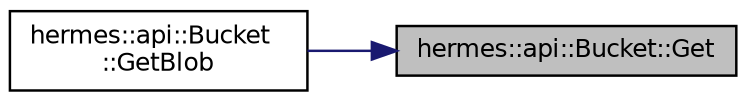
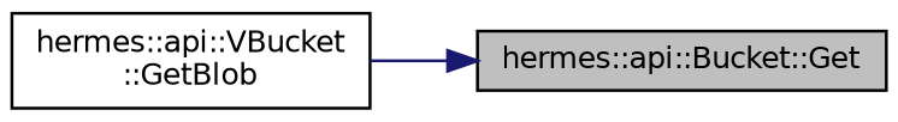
  digraph {
    rankdir=RL
    node [color=black fontname=Helvetica fontsize=10 shape=record style=filled]
    n1 [fillcolor=grey75 fontcolor=black height=0.2 label="hermes::api::Bucket::Get" width=0.4]
-   n2 [fillcolor=white height=0.2 label="hermes::api::Bucket\l::GetBlob" width=0.4]
+   n2 [fillcolor=white height=0.2 label="hermes::api::VBucket\l::GetBlob" width=0.4]
    n1 -> n2 [color=midnightblue dir=back fontname=Helvetica fontsize=10 labelfontname=Helvetica labelfontsize=10 style=solid]
  }
